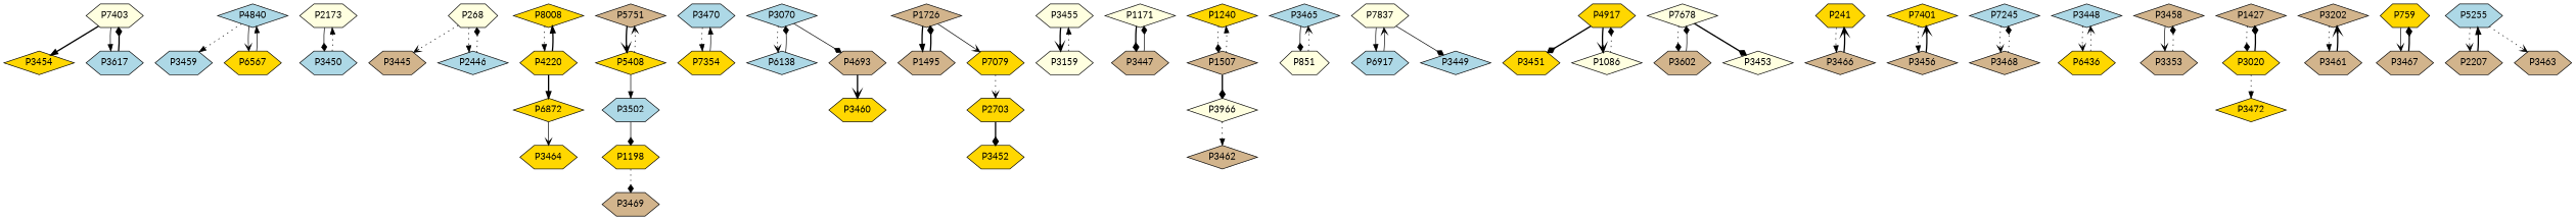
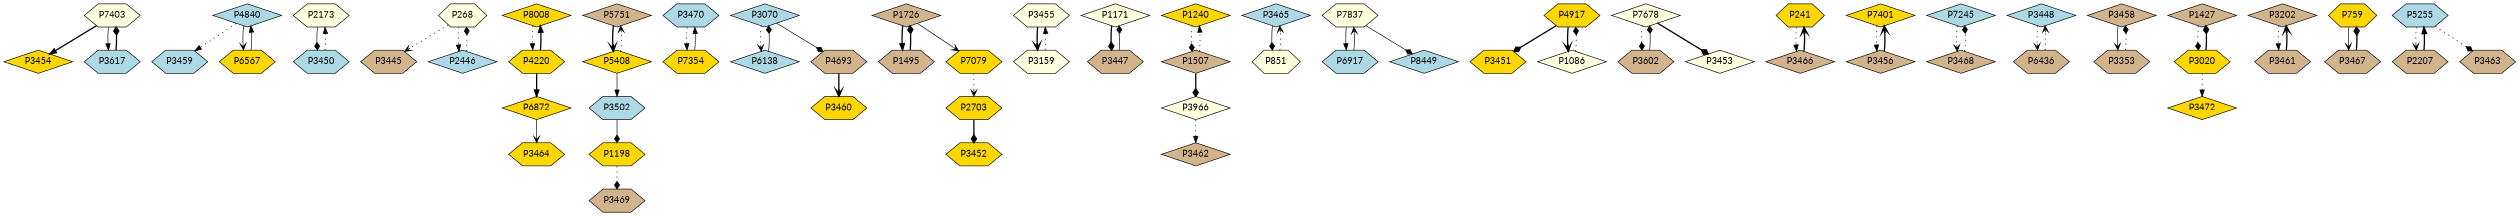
  digraph {
    fontname=Lato
    node [fillcolor=tan fontname=Lato shape=hexagon style=filled]
    edge [arrowhead=diamond fontname=Lato style=dotted]
    P7403 [fillcolor=lightyellow]
    P3454 [fillcolor=gold shape=diamond]
    P3617 [fillcolor=lightblue]
    P4840 [fillcolor=lightblue shape=diamond]
    P3459 [fillcolor=lightblue]
    P6567 [fillcolor=gold]
    P2173 [fillcolor=lightyellow]
    P3450 [fillcolor=lightblue]
    P268 [fillcolor=lightyellow]
    P3445
    P2446 [fillcolor=lightblue shape=diamond]
    P8008 [fillcolor=gold shape=diamond]
    P4220 [fillcolor=gold]
    P6872 [fillcolor=gold shape=diamond]
    P3464 [fillcolor=gold]
    P5751 [shape=diamond]
    P5408 [fillcolor=gold shape=diamond]
    P3502 [fillcolor=lightblue]
    P1198 [fillcolor=gold]
    P3470 [fillcolor=lightblue]
    P7354 [fillcolor=gold]
    P3070 [fillcolor=lightblue shape=diamond]
    P6138 [fillcolor=lightblue shape=diamond]
    P4693
    P3460 [fillcolor=gold]
    P1726 [shape=diamond]
    P1495
    P7079 [fillcolor=gold]
    P2703 [fillcolor=gold]
    P3455 [fillcolor=lightyellow]
    P3159 [fillcolor=lightyellow]
    P1171 [fillcolor=lightyellow shape=diamond]
    P3447
    P1240 [fillcolor=gold shape=diamond]
    P1507 [shape=diamond]
    P3966 [fillcolor=lightyellow shape=diamond]
    P3462 [shape=diamond]
    P3465 [fillcolor=lightblue shape=diamond]
    P851 [fillcolor=lightyellow]
    P7837 [fillcolor=lightyellow]
    P6917 [fillcolor=lightblue]
-   P3449 [fillcolor=lightblue shape=diamond]
+   P3449 [fillcolor=lightblue shape=diamond label=P8449]
    P4917 [fillcolor=gold]
    P3451 [fillcolor=gold]
    P1086 [fillcolor=lightyellow shape=diamond]
    P3452 [fillcolor=gold]
    P7678 [fillcolor=lightyellow shape=diamond]
    P3602
    P3453 [fillcolor=lightyellow shape=diamond]
    P3469
    P241 [fillcolor=gold]
    P3466 [shape=diamond]
    P7401 [fillcolor=gold shape=diamond]
    P3456 [shape=diamond]
    P7245 [fillcolor=lightblue shape=diamond]
    P3468 [shape=diamond]
    P3448 [fillcolor=lightblue shape=diamond]
-   P6436 [fillcolor=gold]
+   P6436
    P3458 [shape=diamond]
    P3353
    P1427 [shape=diamond]
    P3020 [fillcolor=gold]
    P3472 [fillcolor=gold shape=diamond]
    P3202 [shape=diamond]
    P3461
    P759 [fillcolor=gold]
    P3467
    P5255 [fillcolor=lightblue]
    P2207
    P3463
    P7403 -> P3454 [arrowhead=normal style=bold]
    P7403 -> P3617 [arrowhead=normal style=solid]
    P3617 -> P7403 [style=bold]
    P4840 -> P3459 [arrowhead=normal]
    P4840 -> P6567 [arrowhead=vee style=solid]
    P6567 -> P4840 [arrowhead=normal style=solid]
    P2173 -> P3450 [style=solid]
    P3450 -> P2173 [arrowhead=normal]
    P268 -> P3445 [arrowhead=vee]
    P268 -> P2446 [arrowhead=normal]
    P2446 -> P268
    P8008 -> P4220 [arrowhead=normal]
    P4220 -> P8008 [arrowhead=normal style=bold]
    P4220 -> P6872 [arrowhead=normal style=bold]
    P6872 -> P3464 [arrowhead=vee style=solid]
    P5751 -> P5408 [arrowhead=vee style=bold]
    P5408 -> P5751 [arrowhead=vee]
    P5408 -> P3502 [arrowhead=normal style=solid]
    P3502 -> P1198 [style=solid]
    P1198 -> P3469
    P3470 -> P7354 [arrowhead=normal]
    P7354 -> P3470 [arrowhead=normal style=solid]
    P3070 -> P6138 [arrowhead=vee]
    P3070 -> P4693 [style=solid]
    P6138 -> P3070 [style=solid]
    P4693 -> P3460 [arrowhead=vee style=bold]
    P1726 -> P1495 [arrowhead=normal style=bold]
    P1726 -> P7079 [arrowhead=vee style=solid]
    P1495 -> P1726 [style=bold]
    P7079 -> P2703 [arrowhead=vee]
    P2703 -> P3452 [style=bold]
    P3455 -> P3159 [arrowhead=vee style=bold]
    P3159 -> P3455 [arrowhead=normal]
    P1171 -> P3447 [style=bold]
    P3447 -> P1171 [style=solid]
    P1240 -> P1507
    P1507 -> P1240 [arrowhead=normal]
    P1507 -> P3966 [style=bold]
    P3966 -> P3462 [arrowhead=normal]
    P3465 -> P851 [style=solid]
    P851 -> P3465 [arrowhead=vee]
    P7837 -> P6917 [arrowhead=normal style=solid]
    P7837 -> P3449 [style=solid]
    P6917 -> P7837 [arrowhead=vee style=solid]
    P4917 -> P3451 [style=bold]
    P4917 -> P1086 [arrowhead=vee style=bold]
    P1086 -> P4917
    P7678 -> P3602
    P7678 -> P3453 [style=bold]
    P3602 -> P7678 [style=solid]
    P241 -> P3466 [arrowhead=normal]
    P3466 -> P241 [arrowhead=vee style=bold]
    P7401 -> P3456 [arrowhead=normal]
    P3456 -> P7401 [arrowhead=vee style=bold]
    P7245 -> P3468 [arrowhead=vee]
    P3468 -> P7245
    P3448 -> P6436 [arrowhead=vee]
    P6436 -> P3448 [arrowhead=vee]
    P3458 -> P3353 [arrowhead=vee style=solid]
    P3353 -> P3458
    P1427 -> P3020
    P3020 -> P1427 [style=bold]
    P3020 -> P3472 [arrowhead=normal]
    P3202 -> P3461 [arrowhead=normal]
    P3461 -> P3202 [arrowhead=vee style=bold]
    P759 -> P3467 [arrowhead=vee style=solid]
    P3467 -> P759 [style=bold]
    P5255 -> P2207 [arrowhead=vee]
-   P5255 -> P3463 [arrowhead=vee]
+   P5255 -> P3463
    P2207 -> P5255 [arrowhead=normal style=bold]
  }
